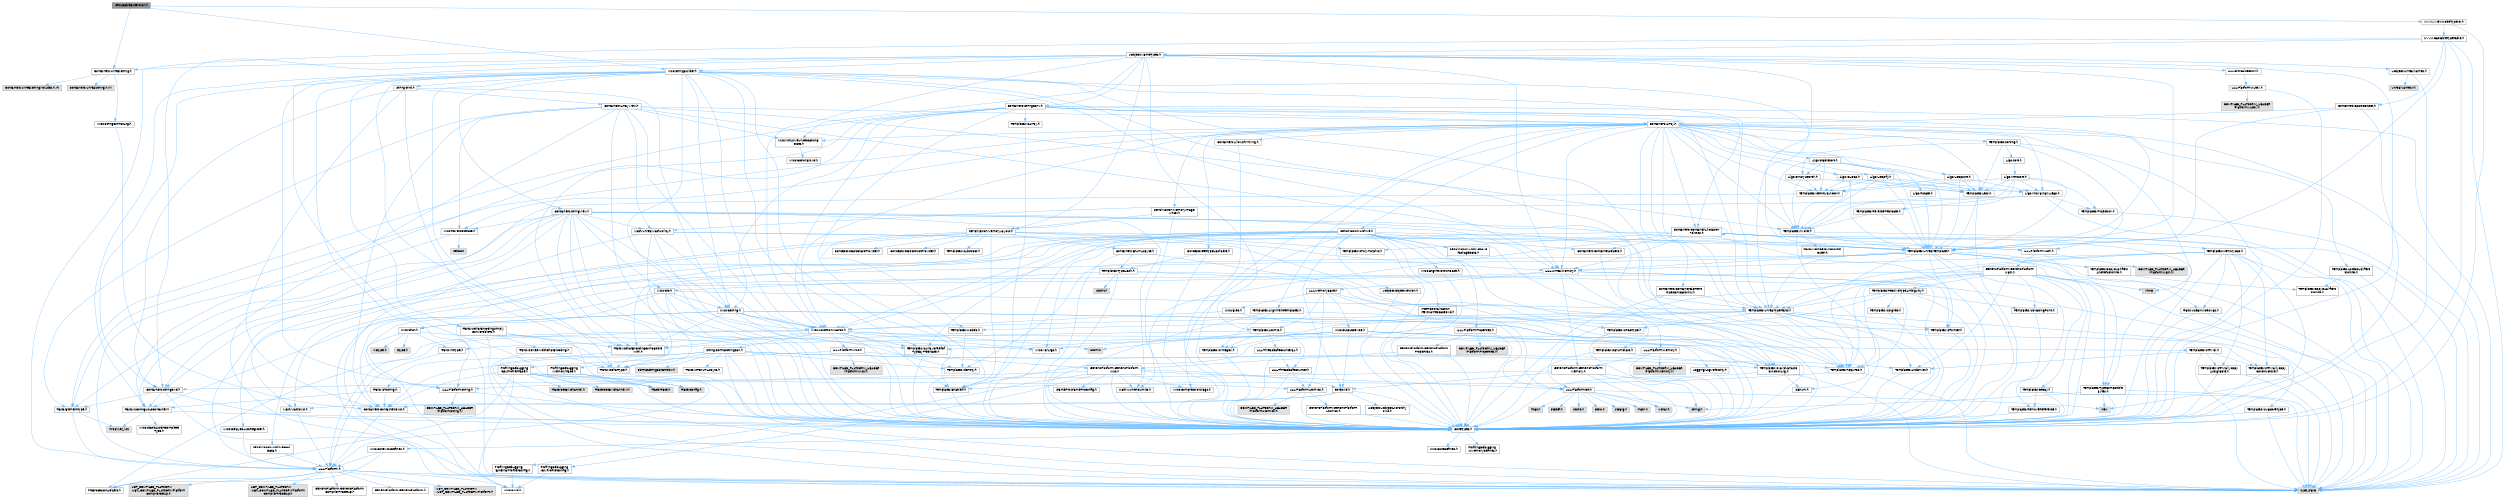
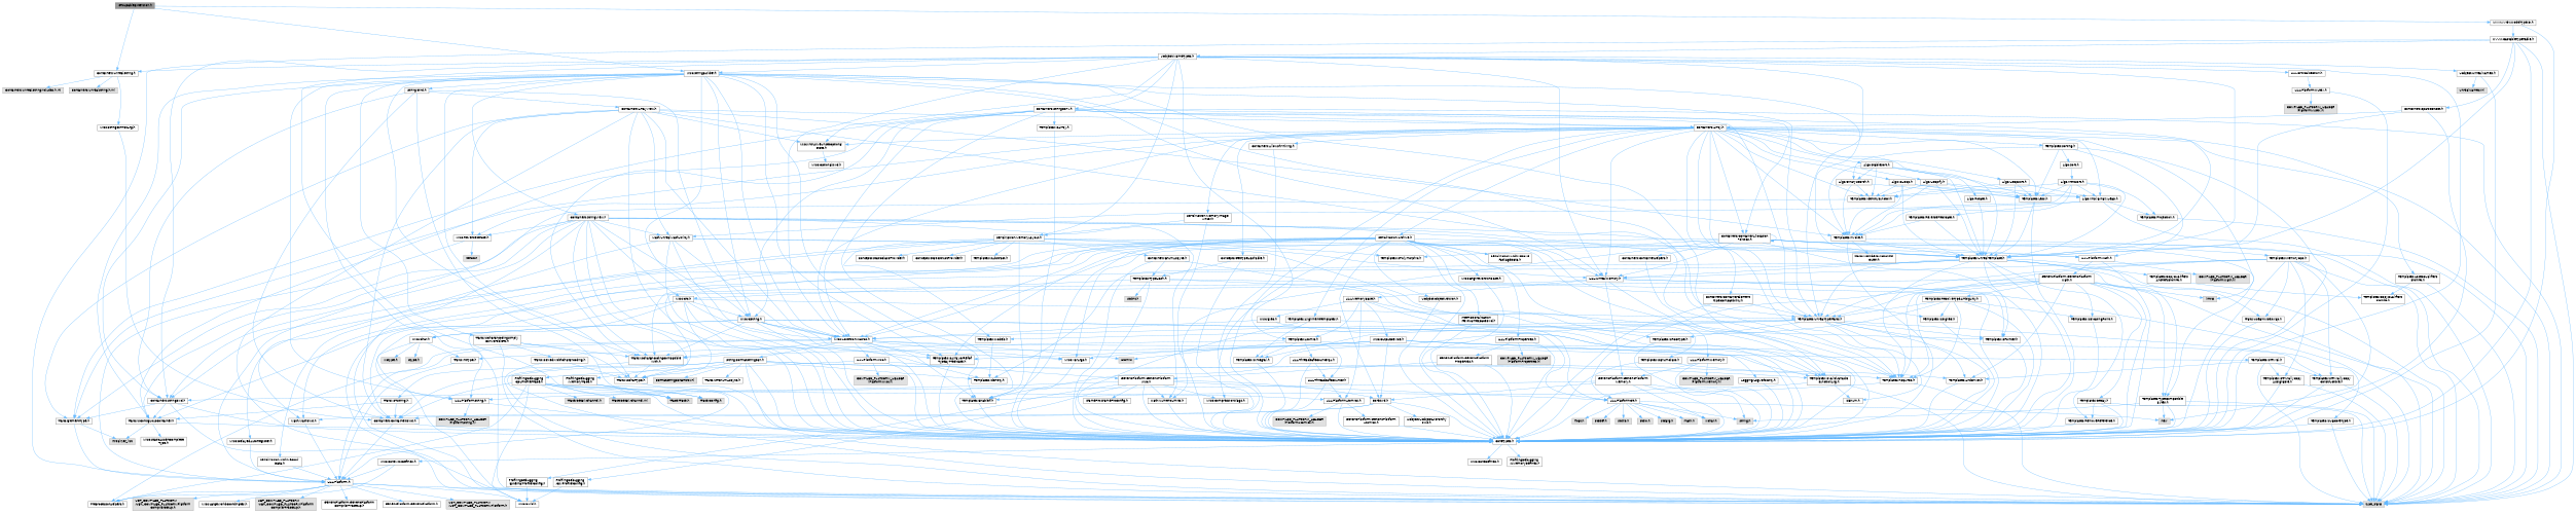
  digraph {
    node [color=grey40 fillcolor=white fontname=Helvetica fontsize=10 shape=box style=filled]
    edge [color=steelblue1 fontname=Helvetica fontsize=10 labelfontname=Helvetica labelfontsize=10 style=solid]
    n1 [color=gray40 fillcolor=grey60 fontcolor=black height=0.2 label="IGroupableExtension.h" width=0.4]
    n2 [height=0.2 label="Containers/UnrealString.h" width=0.4]
    n3 [height=0.2 label="Misc/StringBuilder.h" width=0.4]
    n4 [height=0.2 label="MVVM/ViewModelTypeID.h" width=0.4]
    n5 [color=grey60 fillcolor="#E0E0E0" height=0.2 label="Containers/UnrealStringIncludes.h.inl" width=0.4]
    n6 [color=grey60 fillcolor="#E0E0E0" height=0.2 label="Containers/UnrealString.h.inl" width=0.4]
    n7 [height=0.2 label="Misc/StringFormatArg.h" width=0.4]
    n8 [height=0.2 label="CoreTypes.h" width=0.4]
    n9 [height=0.2 label="Traits/IsContiguousContainer.h" width=0.4]
    n10 [color=grey60 fillcolor="#E0E0E0" height=0.2 label=type_traits width=0.4]
    n11 [height=0.2 label="Containers/StringFwd.h" width=0.4]
    n12 [height=0.2 label="Containers/StringView.h" width=0.4]
    n13 [height=0.2 label="HAL/UnrealMemory.h" width=0.4]
    n14 [height=0.2 label="HAL/PlatformString.h" width=0.4]
    n15 [height=0.2 label="Misc/AssertionMacros.h" width=0.4]
    n16 [height=0.2 label="Templates/EnableIf.h" width=0.4]
    n17 [height=0.2 label="Templates/IsArrayOrRefOf\lTypeByPredicate.h" width=0.4]
    n18 [height=0.2 label="Templates/IsValidVariadic\lFunctionArg.h" width=0.4]
    n19 [height=0.2 label="Traits/IsCharEncodingCompatible\lWith.h" width=0.4]
    n20 [height=0.2 label="Traits/IsCharType.h" width=0.4]
    n21 [height=0.2 label="Templates/Requires.h" width=0.4]
    n22 [height=0.2 label="Templates/UnrealTypeTraits.h" width=0.4]
    n23 [height=0.2 label="Misc/CString.h" width=0.4]
    n24 [height=0.2 label="Templates/UnrealTemplate.h" width=0.4]
    n25 [height=0.2 label="Traits/IsCharEncodingSimply\lConvertibleTo.h" width=0.4]
    n26 [height=0.2 label="String/Find.h" width=0.4]
    n27 [height=0.2 label="MVVM/CastableTypeTable.h" width=0.4]
    n28 [height=0.2 label="Containers/ContainersFwd.h" width=0.4]
    n29 [height=0.2 label="HAL/Platform.h" width=0.4]
    n30 [height=0.2 label="Misc/Build.h" width=0.4]
+   n31 [height=0.2 label="Misc/LargeWorldCoordinates.h" width=0.4]
    n32 [height=0.2 label="PreprocessorHelpers.h" width=0.4]
    n33 [color=grey60 fillcolor="#E0E0E0" height=0.2 label="UBT_COMPILED_PLATFORM\l/UBT_COMPILED_PLATFORMPlatform\lCompilerPreSetup.h" width=0.4]
    n34 [height=0.2 label="GenericPlatform/GenericPlatform\lCompilerPreSetup.h" width=0.4]
    n35 [height=0.2 label="GenericPlatform/GenericPlatform.h" width=0.4]
    n36 [color=grey60 fillcolor="#E0E0E0" height=0.2 label="UBT_COMPILED_PLATFORM\l/UBT_COMPILED_PLATFORMPlatform.h" width=0.4]
    n37 [color=grey60 fillcolor="#E0E0E0" height=0.2 label="UBT_COMPILED_PLATFORM\l/UBT_COMPILED_PLATFORMPlatform\lCompilerSetup.h" width=0.4]
    n38 [height=0.2 label="ProfilingDebugging\l/UMemoryDefines.h" width=0.4]
    n39 [height=0.2 label="Misc/CoreMiscDefines.h" width=0.4]
    n40 [height=0.2 label="Misc/CoreDefines.h" width=0.4]
    n41 [height=0.2 label="Misc/StaticAssertComplete\lType.h" width=0.4]
    n42 [color=grey60 fillcolor="#E0E0E0" height=0.2 label=initializer_list width=0.4]
    n43 [height=0.2 label="Traits/ElementType.h" width=0.4]
    n44 [height=0.2 label="Math/NumericLimits.h" width=0.4]
    n45 [height=0.2 label="Math/UnrealMathUtility.h" width=0.4]
    n46 [height=0.2 label="Misc/Crc.h" width=0.4]
    n47 [height=0.2 label="Misc/ReverseIterate.h" width=0.4]
    n48 [height=0.2 label="GenericPlatform/GenericPlatform\lMemory.h" width=0.4]
    n49 [height=0.2 label="HAL/MemoryBase.h" width=0.4]
    n50 [height=0.2 label="HAL/PlatformMemory.h" width=0.4]
    n51 [height=0.2 label="ProfilingDebugging\l/MemoryTrace.h" width=0.4]
    n52 [height=0.2 label="Templates/IsPointer.h" width=0.4]
    n53 [color=grey60 fillcolor="#E0E0E0" height=0.2 label="COMPILED_PLATFORM_HEADER\l(PlatformString.h)" width=0.4]
    n54 [height=0.2 label="HAL/PlatformMisc.h" width=0.4]
    n55 [height=0.2 label="Misc/VarArgs.h" width=0.4]
    n56 [height=0.2 label="String/FormatStringSan.h" width=0.4]
    n57 [color=grey60 fillcolor="#E0E0E0" height=0.2 label=atomic width=0.4]
    n58 [height=0.2 label="IsEnum.h" width=0.4]
    n59 [height=0.2 label="Templates/AndOrNot.h" width=0.4]
    n60 [height=0.2 label="Templates/IsTriviallyCopy\lConstructible.h" width=0.4]
    n61 [height=0.2 label="Templates/Models.h" width=0.4]
    n62 [height=0.2 label="Templates/IsPODType.h" width=0.4]
    n63 [height=0.2 label="Templates/IsUECoreType.h" width=0.4]
    n64 [height=0.2 label="HAL/PlatformCrt.h" width=0.4]
    n65 [height=0.2 label="Misc/Char.h" width=0.4]
    n66 [height=0.2 label="Templates/Identity.h" width=0.4]
    n67 [height=0.2 label="Templates/TypeCompatible\lBytes.h" width=0.4]
    n68 [height=0.2 label="Templates/RemoveReference.h" width=0.4]
    n69 [height=0.2 label="Templates/CopyQualifiers\lAndRefsFromTo.h" width=0.4]
    n70 [height=0.2 label="Traits/UseBitwiseSwap.h" width=0.4]
    n71 [height=0.2 label="Traits/IsFixedWidthCharEncoding.h" width=0.4]
    n72 [height=0.2 label="Math/MathFwd.h" width=0.4]
    n73 [height=0.2 label="HAL/PlatformMath.h" width=0.4]
    n74 [color=grey60 fillcolor="#E0E0E0" height=0.2 label=iterator width=0.4]
    n75 [height=0.2 label="Containers/ArrayView.h" width=0.4]
    n76 [height=0.2 label="CoreFwd.h" width=0.4]
    n77 [color=grey60 fillcolor="#E0E0E0" height=0.2 label="string.h" width=0.4]
    n78 [color=grey60 fillcolor="#E0E0E0" height=0.2 label="wchar.h" width=0.4]
    n79 [height=0.2 label="HAL/PlatformAtomics.h" width=0.4]
    n80 [height=0.2 label="Misc/Exec.h" width=0.4]
    n81 [height=0.2 label="Misc/OutputDevice.h" width=0.4]
    n82 [height=0.2 label="Templates/Atomic.h" width=0.4]
    n83 [color=grey60 fillcolor="#E0E0E0" height=0.2 label="COMPILED_PLATFORM_HEADER\l(PlatformMemory.h)" width=0.4]
    n84 [color=grey60 fillcolor="#E0E0E0" height=0.2 label="Trace/Config.h" width=0.4]
    n85 [color=grey60 fillcolor="#E0E0E0" height=0.2 label="Trace/Trace.h" width=0.4]
    n86 [height=0.2 label="UObject/UObjectHierarchy\lFwd.h" width=0.4]
    n87 [height=0.2 label="GenericPlatform/GenericPlatform\lAtomics.h" width=0.4]
    n88 [color=grey60 fillcolor="#E0E0E0" height=0.2 label="COMPILED_PLATFORM_HEADER\l(PlatformAtomics.h)" width=0.4]
    n89 [color=grey60 fillcolor="#E0E0E0" height=0.2 label=new width=0.4]
    n90 [color=grey60 fillcolor="#E0E0E0" height=0.2 label="stddef.h" width=0.4]
    n91 [color=grey60 fillcolor="#E0E0E0" height=0.2 label="stdlib.h" width=0.4]
    n92 [color=grey60 fillcolor="#E0E0E0" height=0.2 label="stdio.h" width=0.4]
    n93 [color=grey60 fillcolor="#E0E0E0" height=0.2 label="stdarg.h" width=0.4]
    n94 [color=grey60 fillcolor="#E0E0E0" height=0.2 label="math.h" width=0.4]
    n95 [color=grey60 fillcolor="#E0E0E0" height=0.2 label="float.h" width=0.4]
    n96 [height=0.2 label="Logging/LogVerbosity.h" width=0.4]
    n97 [height=0.2 label="HAL/ThreadSafeCounter.h" width=0.4]
    n98 [height=0.2 label="HAL/ThreadSafeCounter64.h" width=0.4]
    n99 [height=0.2 label="Templates/IsIntegral.h" width=0.4]
    n100 [height=0.2 label="Templates/IsTrivial.h" width=0.4]
    n101 [height=0.2 label="Traits/IntType.h" width=0.4]
    n102 [height=0.2 label="GenericPlatform/GenericPlatform\lMisc.h" width=0.4]
    n103 [color=grey60 fillcolor="#E0E0E0" height=0.2 label="COMPILED_PLATFORM_HEADER\l(PlatformMisc.h)" width=0.4]
    n104 [height=0.2 label="ProfilingDebugging\l/CpuProfilerTrace.h" width=0.4]
    n105 [height=0.2 label="Traits/IsTEnumAsByte.h" width=0.4]
    n106 [height=0.2 label="Traits/IsTString.h" width=0.4]
    n107 [color=grey60 fillcolor="#E0E0E0" height=0.2 label="FormatStringSanErrors.inl" width=0.4]
    n108 [height=0.2 label="FramePro/FrameProConfig.h" width=0.4]
    n109 [height=0.2 label="Misc/CompressionFlags.h" width=0.4]
    n110 [height=0.2 label="ProfilingDebugging\l/CsvProfilerConfig.h" width=0.4]
    n111 [height=0.2 label="ProfilingDebugging\l/ExternalProfilerConfig.h" width=0.4]
    n112 [color=grey60 fillcolor="#E0E0E0" height=0.2 label="Trace/Detail/Channel.h" width=0.4]
    n113 [color=grey60 fillcolor="#E0E0E0" height=0.2 label="Trace/Detail/Channel.inl" width=0.4]
    n114 [height=0.2 label="Templates/IsTriviallyCopy\lAssignable.h" width=0.4]
    n115 [height=0.2 label="GenericPlatform/GenericPlatform\lMath.h" width=0.4]
    n116 [color=grey60 fillcolor="#E0E0E0" height=0.2 label="COMPILED_PLATFORM_HEADER\l(PlatformMath.h)" width=0.4]
    n117 [height=0.2 label="Templates/Decay.h" width=0.4]
    n118 [height=0.2 label="Templates/IsFloatingPoint.h" width=0.4]
    n119 [height=0.2 label="Templates/ResolveTypeAmbiguity.h" width=0.4]
    n120 [color=grey60 fillcolor="#E0E0E0" height=0.2 label=limits width=0.4]
    n121 [height=0.2 label="Templates/IsSigned.h" width=0.4]
    n122 [color=grey60 fillcolor="#E0E0E0" height=0.2 label="ctype.h" width=0.4]
    n123 [color=grey60 fillcolor="#E0E0E0" height=0.2 label="wctype.h" width=0.4]
    n124 [height=0.2 label="Misc/IntrusiveUnsetOptional\lState.h" width=0.4]
    n125 [height=0.2 label="Templates/Invoke.h" width=0.4]
    n126 [height=0.2 label="Containers/Array.h" width=0.4]
    n127 [height=0.2 label="Misc/OptionalFwd.h" width=0.4]
    n128 [height=0.2 label="Traits/MemberFunctionPtr\lOuter.h" width=0.4]
    n129 [height=0.2 label="Containers/AllowShrinking.h" width=0.4]
    n130 [height=0.2 label="Containers/ContainerAllocation\lPolicies.h" width=0.4]
    n131 [height=0.2 label="Containers/ContainerElement\lTypeCompatibility.h" width=0.4]
    n132 [height=0.2 label="Serialization/Archive.h" width=0.4]
    n133 [height=0.2 label="Serialization/MemoryImage\lWriter.h" width=0.4]
    n134 [height=0.2 label="Algo/Heapify.h" width=0.4]
    n135 [height=0.2 label="Algo/Impl/BinaryHeap.h" width=0.4]
    n136 [height=0.2 label="Templates/IdentityFunctor.h" width=0.4]
    n137 [height=0.2 label="Templates/Less.h" width=0.4]
    n138 [height=0.2 label="Algo/HeapSort.h" width=0.4]
    n139 [height=0.2 label="Algo/IsHeap.h" width=0.4]
    n140 [height=0.2 label="Algo/StableSort.h" width=0.4]
    n141 [height=0.2 label="Concepts/GetTypeHashable.h" width=0.4]
    n142 [height=0.2 label="Templates/LosesQualifiers\lFromTo.h" width=0.4]
    n143 [height=0.2 label="Templates/Sorting.h" width=0.4]
    n144 [height=0.2 label="Templates/AlignmentTemplates.h" width=0.4]
    n145 [height=0.2 label="Templates/CopyQualifiers\lFromTo.h" width=0.4]
    n146 [height=0.2 label="Containers/ContainerHelpers.h" width=0.4]
    n147 [height=0.2 label="Templates/IsPolymorphic.h" width=0.4]
    n148 [height=0.2 label="Templates/MemoryOps.h" width=0.4]
    n149 [height=0.2 label="HAL/PlatformProperties.h" width=0.4]
    n150 [height=0.2 label="Internationalization\l/TextNamespaceFwd.h" width=0.4]
    n151 [height=0.2 label="Misc/EngineVersionBase.h" width=0.4]
    n152 [height=0.2 label="Serialization/ArchiveCook\lData.h" width=0.4]
    n153 [height=0.2 label="Serialization/ArchiveSave\lPackageData.h" width=0.4]
    n154 [height=0.2 label="Templates/IsEnumClass.h" width=0.4]
    n155 [height=0.2 label="UObject/ObjectVersion.h" width=0.4]
    n156 [height=0.2 label="Serialization/MemoryLayout.h" width=0.4]
    n157 [height=0.2 label="Templates/Projection.h" width=0.4]
    n158 [height=0.2 label="Templates/ReversePredicate.h" width=0.4]
    n159 [height=0.2 label="Algo/BinarySearch.h" width=0.4]
    n160 [height=0.2 label="Algo/Rotate.h" width=0.4]
    n161 [height=0.2 label="Templates/TypeHash.h" width=0.4]
    n162 [height=0.2 label="Algo/Sort.h" width=0.4]
    n163 [height=0.2 label="GenericPlatform/GenericPlatform\lProperties.h" width=0.4]
    n164 [color=grey60 fillcolor="#E0E0E0" height=0.2 label="COMPILED_PLATFORM_HEADER\l(PlatformProperties.h)" width=0.4]
    n165 [height=0.2 label="Concepts/StaticClassProvider.h" width=0.4]
    n166 [height=0.2 label="Concepts/StaticStructProvider.h" width=0.4]
    n167 [height=0.2 label="Containers/EnumAsByte.h" width=0.4]
    n168 [height=0.2 label="Misc/DelayedAutoRegister.h" width=0.4]
    n169 [height=0.2 label="Templates/IsAbstract.h" width=0.4]
    n170 [color=grey60 fillcolor="#E0E0E0" height=0.2 label="stdint.h" width=0.4]
    n171 [height=0.2 label="Algo/IntroSort.h" width=0.4]
    n172 [height=0.2 label="Containers/SparseBitSet.h" width=0.4]
    n173 [height=0.2 label="UObject/NameTypes.h" width=0.4]
    n174 [height=0.2 label="HAL/CriticalSection.h" width=0.4]
    n175 [height=0.2 label="Containers/StringConv.h" width=0.4]
    n176 [height=0.2 label="UObject/UnrealNames.h" width=0.4]
    n177 [height=0.2 label="HAL/PlatformMutex.h" width=0.4]
    n178 [height=0.2 label="Templates/IsArray.h" width=0.4]
    n179 [color=grey60 fillcolor="#E0E0E0" height=0.2 label="UnrealNames.inl" width=0.4]
    n180 [color=grey60 fillcolor="#E0E0E0" height=0.2 label="COMPILED_PLATFORM_HEADER\l(PlatformMutex.h)" width=0.4]
    n1 -> n2
    n1 -> n3
    n1 -> n4
    n2 -> n5
    n2 -> n6
    n2 -> n7
    n3 -> n8
    n3 -> n9
    n3 -> n10
    n3 -> n11
    n3 -> n12
    n3 -> n13
    n3 -> n14
    n3 -> n15
    n3 -> n16
    n3 -> n17
    n3 -> n18
    n3 -> n19
    n3 -> n20
    n3 -> n21
    n3 -> n22
    n3 -> n23
    n3 -> n24
    n3 -> n25
    n3 -> n26
    n4 -> n8
    n4 -> n27
    n7 -> n28
    n8 -> n38
    n8 -> n39
    n8 -> n40
    n9 -> n8
    n9 -> n41
    n9 -> n42
    n11 -> n8
    n11 -> n9
    n11 -> n10
    n11 -> n43
    n12 -> n8
    n12 -> n9
    n12 -> n10
    n12 -> n11
    n12 -> n13
    n12 -> n19
    n12 -> n20
    n12 -> n21
    n12 -> n23
    n12 -> n24
    n12 -> n43
    n12 -> n44
    n12 -> n45
    n12 -> n46
    n12 -> n47
    n13 -> n8
    n13 -> n48
    n13 -> n49
    n13 -> n50
    n13 -> n51
    n13 -> n52
    n14 -> n8
    n14 -> n53
    n15 -> n8
    n15 -> n16
    n15 -> n17
    n15 -> n18
    n15 -> n19
    n15 -> n29
    n15 -> n32
    n15 -> n54
    n15 -> n55
    n15 -> n56
    n15 -> n57
    n16 -> n8
    n17 -> n8
    n18 -> n8
    n18 -> n10
    n18 -> n58
    n19 -> n10
    n19 -> n20
    n20 -> n8
    n21 -> n10
    n21 -> n16
    n22 -> n8
    n22 -> n15
    n22 -> n16
    n22 -> n52
    n22 -> n58
    n22 -> n59
    n22 -> n60
    n22 -> n61
    n22 -> n62
    n22 -> n63
    n23 -> n8
    n23 -> n14
    n23 -> n15
    n23 -> n17
    n23 -> n18
    n23 -> n19
    n23 -> n55
    n23 -> n64
    n23 -> n65
    n24 -> n8
    n24 -> n9
    n24 -> n10
    n24 -> n13
    n24 -> n21
    n24 -> n22
    n24 -> n52
    n24 -> n66
    n24 -> n67
    n24 -> n68
    n24 -> n69
    n24 -> n70
    n25 -> n10
    n25 -> n19
    n25 -> n20
    n25 -> n71
    n26 -> n8
    n26 -> n11
    n26 -> n23
    n26 -> n28
    n26 -> n75
    n27 -> n8
    n27 -> n10
    n27 -> n24
    n27 -> n29
    n27 -> n172
    n27 -> n173
    n28 -> n8
    n28 -> n29
    n29 -> n10
    n29 -> n30
+   n29 -> n31
    n29 -> n32
    n29 -> n33
    n29 -> n34
    n29 -> n35
    n29 -> n36
    n29 -> n37
    n39 -> n29
    n39 -> n32
    n43 -> n29
    n43 -> n42
    n44 -> n8
    n45 -> n8
    n45 -> n15
    n45 -> n21
    n45 -> n66
    n45 -> n72
    n45 -> n73
    n46 -> n8
    n46 -> n14
    n46 -> n15
    n46 -> n20
    n46 -> n22
    n46 -> n23
    n46 -> n65
    n47 -> n29
    n47 -> n74
    n48 -> n8
    n48 -> n14
    n48 -> n76
    n48 -> n77
    n48 -> n78
    n49 -> n8
    n49 -> n64
    n49 -> n79
    n49 -> n80
    n49 -> n81
    n49 -> n82
    n50 -> n8
    n50 -> n48
    n50 -> n83
    n51 -> n29
    n51 -> n84
    n51 -> n85
    n52 -> n8
    n54 -> n8
    n54 -> n102
    n54 -> n103
    n54 -> n104
    n55 -> n8
    n56 -> n8
    n56 -> n10
    n56 -> n18
    n56 -> n20
    n56 -> n21
    n56 -> n28
    n56 -> n66
    n56 -> n105
    n56 -> n106
    n56 -> n107
    n59 -> n8
    n60 -> n8
    n60 -> n10
    n61 -> n66
    n62 -> n8
    n63 -> n8
    n63 -> n10
    n64 -> n77
    n64 -> n78
    n64 -> n89
    n64 -> n90
    n64 -> n91
    n64 -> n92
    n64 -> n93
    n64 -> n94
    n64 -> n95
-   n65 -> n8
    n65 -> n10
    n65 -> n101
    n65 -> n122
    n65 -> n123
    n67 -> n8
    n67 -> n10
    n67 -> n77
    n67 -> n89
    n68 -> n8
    n69 -> n145
    n70 -> n8
    n70 -> n10
    n71 -> n10
    n71 -> n20
    n72 -> n29
    n73 -> n8
    n73 -> n115
    n73 -> n116
    n75 -> n8
    n75 -> n10
    n75 -> n15
    n75 -> n22
    n75 -> n28
    n75 -> n43
    n75 -> n45
    n75 -> n47
    n75 -> n124
    n75 -> n125
    n75 -> n126
    n76 -> n8
    n76 -> n28
    n76 -> n72
    n76 -> n86
    n79 -> n8
    n79 -> n87
    n79 -> n88
    n80 -> n8
    n80 -> n15
    n81 -> n8
    n81 -> n17
    n81 -> n18
    n81 -> n19
    n81 -> n55
    n81 -> n76
    n81 -> n96
    n82 -> n57
    n82 -> n97
    n82 -> n98
    n82 -> n99
    n82 -> n100
    n82 -> n101
    n87 -> n8
    n96 -> n8
    n97 -> n8
    n97 -> n79
    n98 -> n8
    n98 -> n97
    n99 -> n8
    n100 -> n10
    n100 -> n59
    n100 -> n60
    n100 -> n114
    n101 -> n29
    n102 -> n8
    n102 -> n11
    n102 -> n44
    n102 -> n64
    n102 -> n76
    n102 -> n108
    n102 -> n109
    n102 -> n110
    n102 -> n111
    n104 -> n8
    n104 -> n28
    n104 -> n30
    n104 -> n32
    n104 -> n79
    n104 -> n84
    n104 -> n85
    n104 -> n112
    n104 -> n113
    n106 -> n9
    n106 -> n28
    n110 -> n30
    n111 -> n30
    n114 -> n8
    n114 -> n10
    n115 -> n8
    n115 -> n10
    n115 -> n21
    n115 -> n22
    n115 -> n28
    n115 -> n59
    n115 -> n64
    n115 -> n67
    n115 -> n117
    n115 -> n118
    n115 -> n119
    n115 -> n120
    n117 -> n8
    n117 -> n10
    n117 -> n68
    n118 -> n8
    n119 -> n8
    n119 -> n21
    n119 -> n22
    n119 -> n99
    n119 -> n118
    n119 -> n121
    n121 -> n8
    n124 -> n127
    n125 -> n8
    n125 -> n10
    n125 -> n24
    n125 -> n128
    n126 -> n8
    n126 -> n10
    n126 -> n13
    n126 -> n15
    n126 -> n21
    n126 -> n22
    n126 -> n24
    n126 -> n43
    n126 -> n47
    n126 -> n120
    n126 -> n124
    n126 -> n125
    n126 -> n129
    n126 -> n130
    n126 -> n131
    n126 -> n132
    n126 -> n133
    n126 -> n134
    n126 -> n135
    n126 -> n136
    n126 -> n137
    n126 -> n138
    n126 -> n139
    n126 -> n140
    n126 -> n141
    n126 -> n142
    n126 -> n143
    n126 -> n144
    n129 -> n8
    n130 -> n8
    n130 -> n10
    n130 -> n13
    n130 -> n15
    n130 -> n44
    n130 -> n67
    n130 -> n73
    n130 -> n130
    n130 -> n146
    n130 -> n147
    n130 -> n148
    n131 -> n8
    n131 -> n22
    n132 -> n8
    n132 -> n15
    n132 -> n16
    n132 -> n17
    n132 -> n18
    n132 -> n19
    n132 -> n24
    n132 -> n30
    n132 -> n55
    n132 -> n72
    n132 -> n76
    n132 -> n109
-   n132 -> n146
+   n132 -> n121
    n132 -> n149
    n132 -> n150
    n132 -> n151
    n132 -> n152
    n132 -> n153
    n132 -> n154
    n132 -> n155
    n133 -> n8
    n133 -> n156
    n134 -> n24
    n134 -> n125
    n134 -> n135
    n134 -> n136
    n134 -> n137
    n135 -> n10
    n135 -> n125
    n135 -> n157
    n135 -> n158
    n136 -> n29
    n137 -> n8
    n137 -> n24
    n138 -> n24
    n138 -> n135
    n138 -> n136
    n138 -> n137
    n139 -> n24
    n139 -> n125
    n139 -> n135
    n139 -> n136
    n139 -> n137
    n140 -> n24
    n140 -> n125
    n140 -> n136
    n140 -> n137
    n140 -> n159
    n140 -> n160
    n141 -> n8
    n141 -> n161
    n142 -> n10
    n142 -> n145
    n143 -> n8
    n143 -> n73
    n143 -> n137
    n143 -> n159
    n143 -> n162
    n144 -> n8
    n144 -> n52
    n144 -> n99
    n146 -> n8
    n148 -> n8
    n148 -> n10
    n148 -> n13
    n148 -> n21
    n148 -> n22
    n148 -> n60
    n148 -> n70
    n148 -> n89
    n148 -> n114
    n149 -> n8
    n149 -> n163
    n149 -> n164
    n150 -> n8
    n151 -> n8
    n152 -> n29
    n154 -> n8
    n154 -> n59
    n155 -> n8
    n156 -> n11
    n156 -> n13
    n156 -> n16
    n156 -> n24
    n156 -> n61
    n156 -> n147
    n156 -> n165
    n156 -> n166
    n156 -> n167
    n156 -> n168
    n156 -> n169
    n157 -> n10
    n158 -> n24
    n158 -> n125
    n159 -> n125
    n159 -> n136
    n159 -> n137
    n160 -> n24
    n161 -> n8
    n161 -> n10
    n161 -> n21
    n161 -> n46
    n161 -> n170
    n162 -> n171
    n163 -> n8
    n163 -> n102
    n167 -> n8
    n167 -> n62
    n167 -> n161
    n168 -> n29
    n171 -> n24
    n171 -> n45
    n171 -> n125
    n171 -> n135
    n171 -> n136
    n171 -> n137
    n171 -> n157
    n172 -> n8
    n172 -> n24
    n172 -> n126
    n173 -> n2
    n173 -> n3
    n173 -> n8
    n173 -> n11
    n173 -> n13
    n173 -> n15
    n173 -> n22
    n173 -> n24
    n173 -> n82
    n173 -> n85
    n173 -> n124
    n173 -> n156
    n173 -> n174
    n173 -> n175
    n173 -> n176
    n174 -> n177
    n175 -> n8
    n175 -> n9
    n175 -> n10
    n175 -> n15
    n175 -> n19
    n175 -> n22
    n175 -> n23
    n175 -> n24
    n175 -> n43
    n175 -> n126
    n175 -> n130
    n175 -> n178
    n176 -> n8
    n176 -> n179
    n177 -> n8
    n177 -> n180
    n178 -> n8
  }
